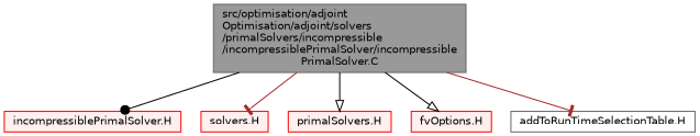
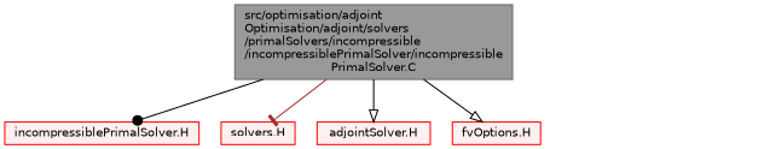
  digraph {
    node [color=red fillcolor="#FFF0F0" fontname=Helvetica fontsize=10 shape=box style=filled]
    edge [arrowhead=tee color=black fontname=Helvetica fontsize=10 labelfontname=Helvetica labelfontsize=10 style=solid]
    n1 [color=gray40 fillcolor=grey60 fontcolor=black height=0.2 label="src/optimisation/adjoint\lOptimisation/adjoint/solvers\l/primalSolvers/incompressible\l/incompressiblePrimalSolver/incompressible\lPrimalSolver.C" width=0.4]
    n2 [height=0.2 label="incompressiblePrimalSolver.H" width=0.4]
    n3 [height=0.2 label="solvers.H" width=0.4]
-   n4 [height=0.2 label="primalSolvers.H" width=0.4]
+   n4 [height=0.2 label="adjointSolver.H" width=0.4]
    n5 [height=0.2 label="fvOptions.H" width=0.4]
-   n6 [color=grey40 fillcolor=white height=0.2 label="addToRunTimeSelectionTable.H" width=0.4]
    n1 -> n2 [arrowhead=dot]
    n1 -> n3 [color=brown]
    n1 -> n4 [arrowhead=onormal]
    n1 -> n5 [arrowhead=onormal]
-   n1 -> n6 [color=brown]
  }
